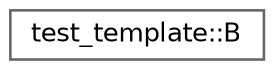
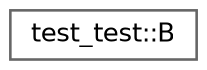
  digraph {
    rankdir=LR
-   n1 [color=grey40 fillcolor=white fontname=Helvetica fontsize=10 height=0.2 label="test_template::B" shape=box style=filled width=0.4]
+   n1 [color=grey40 fillcolor=white fontname=Helvetica fontsize=10 height=0.2 label="test_test::B" shape=box style=filled width=0.4]
  }
